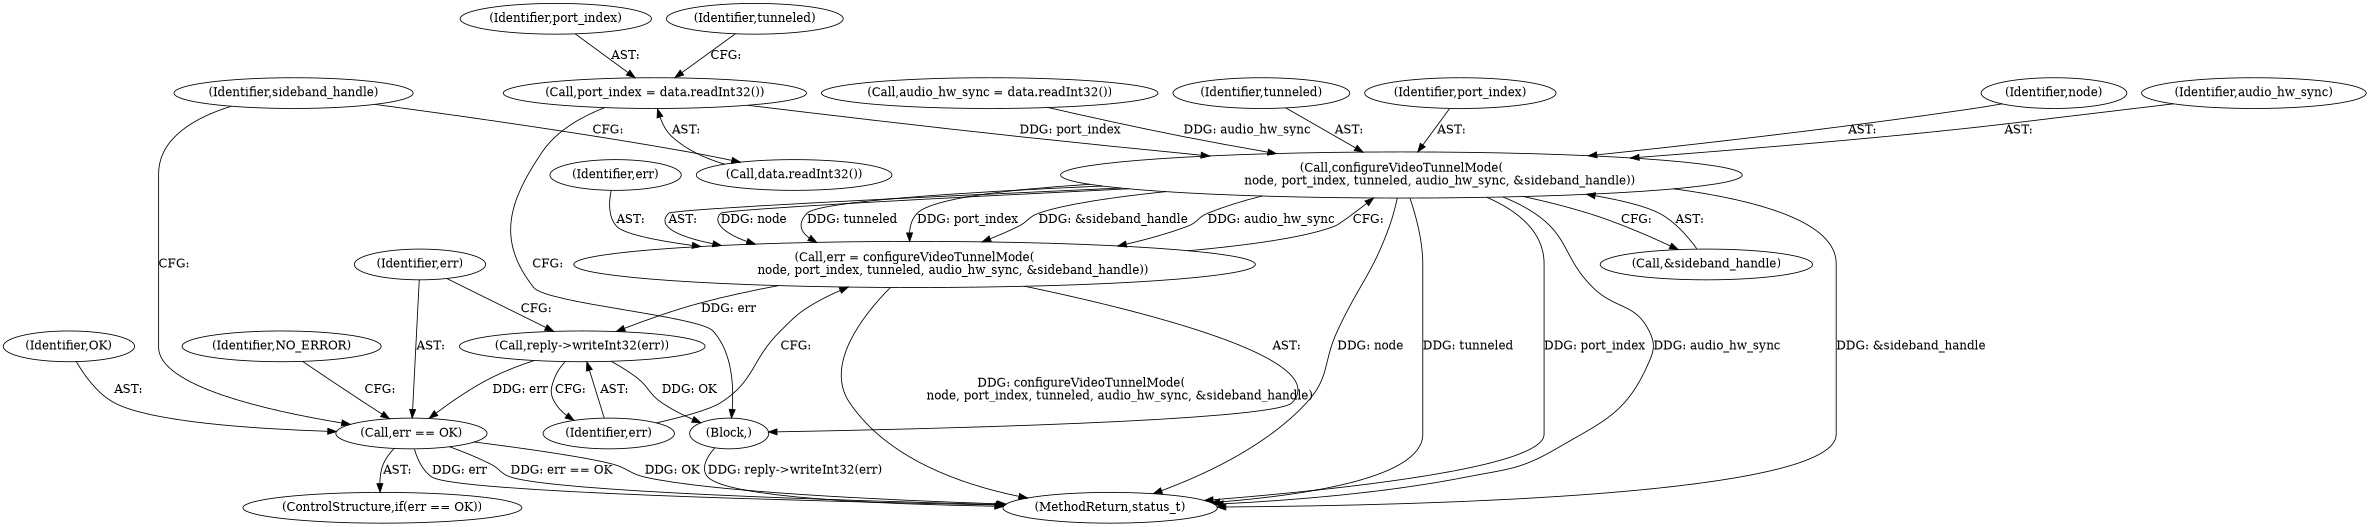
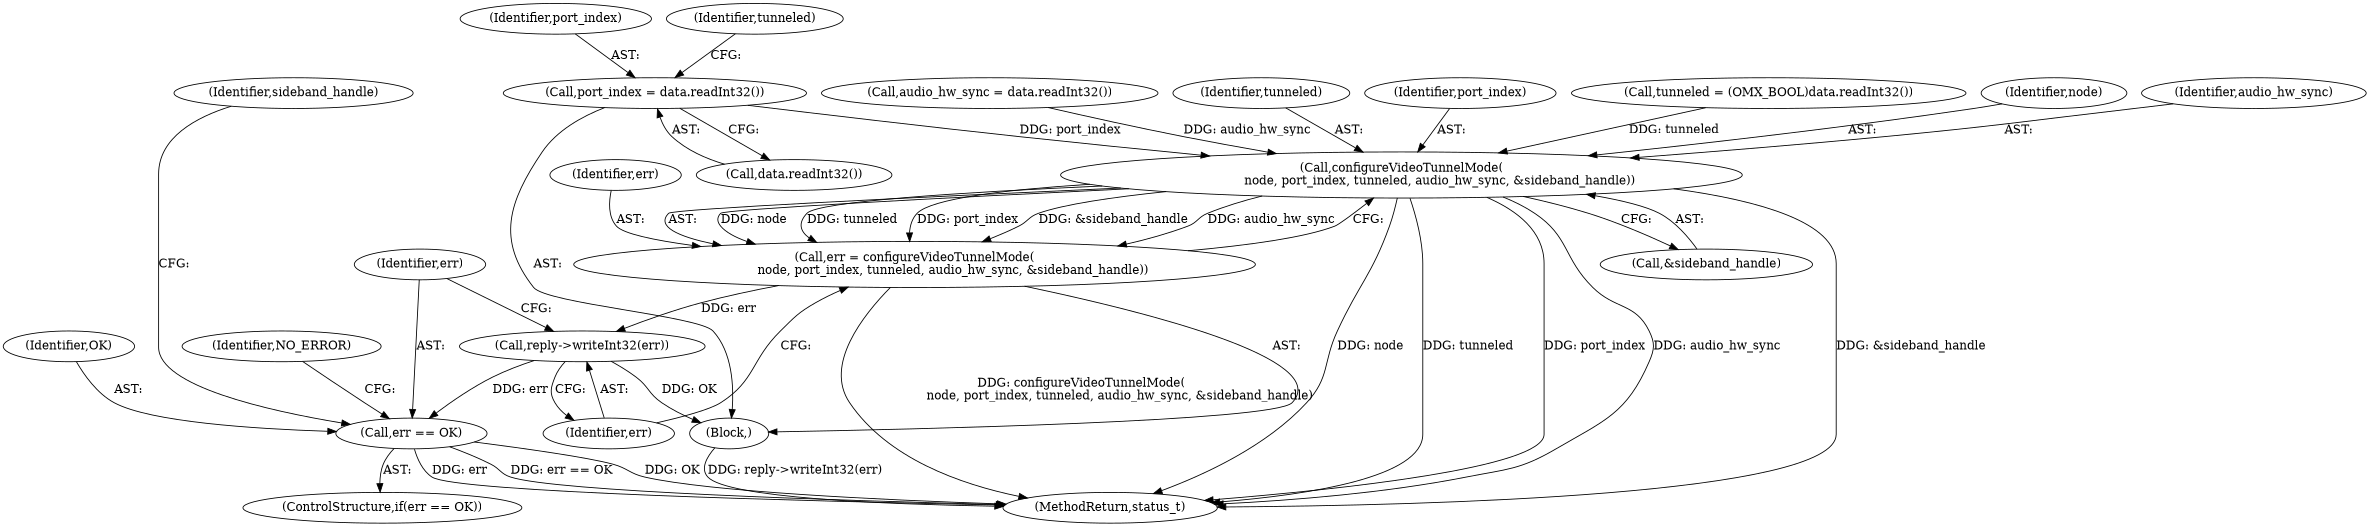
  digraph {
    n1 [label="(Call,port_index = data.readInt32())"]
    n2 [label="(Call,configureVideoTunnelMode(\n                    node, port_index, tunneled, audio_hw_sync, &sideband_handle))"]
    n3 [label="(Call,data.readInt32())"]
    n4 [label="(Block,)"]
    n5 [label="(Call,err = configureVideoTunnelMode(\n                    node, port_index, tunneled, audio_hw_sync, &sideband_handle))"]
    n6 [label="(MethodReturn,status_t)"]
    n7 [label="(Call,&sideband_handle)"]
    n8 [label="(Call,reply->writeInt32(err))"]
    n9 [label="(Call,err == OK)"]
    n10 [label="(Identifier,err)"]
    n11 [label="(ControlStructure,if(err == OK))"]
    n12 [label="(Identifier,OK)"]
    n13 [label="(Identifier,port_index)"]
    n14 [label="(Identifier,err)"]
    n15 [label="(Identifier,tunneled)"]
    n16 [label="(Identifier,port_index)"]
    n17 [label="(Identifier,tunneled)"]
+   n18 [label="(Call,tunneled = (OMX_BOOL)data.readInt32())"]
    n19 [label="(Identifier,node)"]
    n20 [label="(Identifier,audio_hw_sync)"]
    n21 [label="(Identifier,sideband_handle)"]
    n22 [label="(Call,audio_hw_sync = data.readInt32())"]
    n23 [label="(Identifier,err)"]
    n24 [label="(Identifier,NO_ERROR)"]
    n1 -> n2 [label="DDG: port_index"]
-   n21 -> n3 [label="CFG: "]
-   n1 -> n4 [label="CFG: "]
+   n1 -> n3 [label="CFG: "]
+   n1 -> n4 [label="AST: "]
    n2 -> n5 [label="AST: "]
    n2 -> n5 [label="DDG: node"]
    n2 -> n5 [label="DDG: tunneled"]
    n2 -> n5 [label="DDG: port_index"]
    n2 -> n5 [label="DDG: &sideband_handle"]
    n2 -> n5 [label="DDG: audio_hw_sync"]
    n2 -> n6 [label="DDG: node"]
    n2 -> n6 [label="DDG: tunneled"]
    n2 -> n6 [label="DDG: port_index"]
    n2 -> n6 [label="DDG: audio_hw_sync"]
    n2 -> n6 [label="DDG: &sideband_handle"]
    n2 -> n7 [label="CFG: "]
    n3 -> n1 [label="AST: "]
    n4 -> n6 [label="DDG: reply->writeInt32(err)"]
    n5 -> n2 [label="CFG: "]
    n5 -> n4 [label="AST: "]
    n5 -> n6 [label="DDG: configureVideoTunnelMode(\n                    node, port_index, tunneled, audio_hw_sync, &sideband_handle)"]
    n5 -> n8 [label="DDG: err"]
    n7 -> n2 [label="AST: "]
    n8 -> n4 [label="DDG: OK"]
    n8 -> n9 [label="DDG: err"]
    n8 -> n10 [label="CFG: "]
    n9 -> n6 [label="DDG: err == OK"]
    n9 -> n6 [label="DDG: OK"]
    n9 -> n6 [label="DDG: err"]
    n9 -> n11 [label="AST: "]
    n10 -> n5 [label="CFG: "]
    n10 -> n8 [label="AST: "]
    n12 -> n9 [label="AST: "]
    n13 -> n1 [label="AST: "]
    n14 -> n8 [label="CFG: "]
    n14 -> n9 [label="AST: "]
    n15 -> n2 [label="AST: "]
    n16 -> n2 [label="AST: "]
    n17 -> n1 [label="CFG: "]
+   n18 -> n2 [label="DDG: tunneled"]
    n19 -> n2 [label="AST: "]
    n20 -> n2 [label="AST: "]
    n21 -> n9 [label="CFG: "]
    n22 -> n2 [label="DDG: audio_hw_sync"]
    n23 -> n5 [label="AST: "]
    n24 -> n9 [label="CFG: "]
  }
